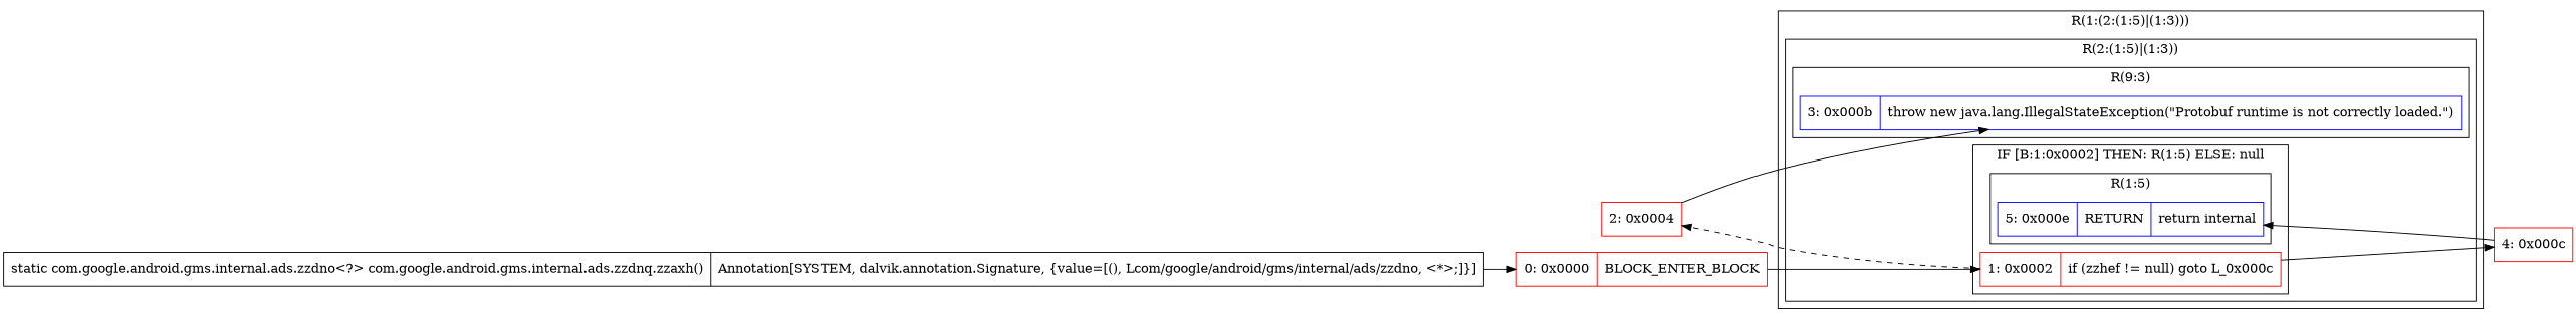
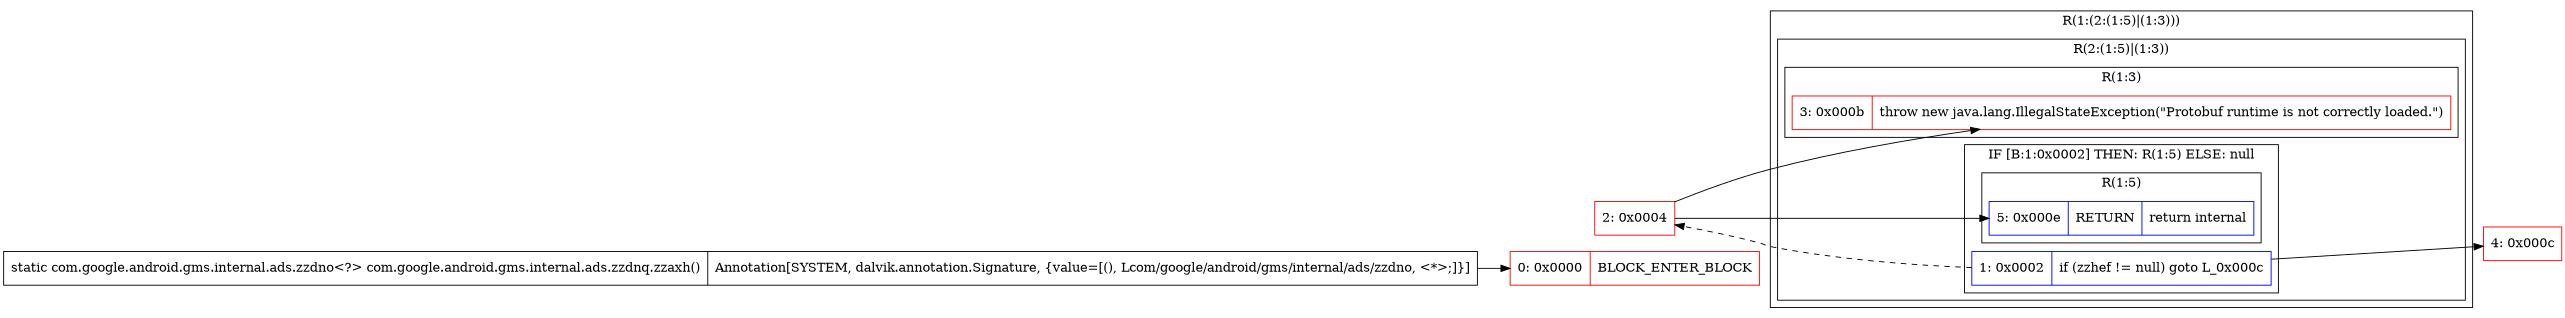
  digraph {
    rankdir=LR
    node [color=blue shape=record]
    n1 [label="{5\:\ 0x000e|RETURN\l|return internal\l}"]
-   n2 [color=red label="{1\:\ 0x0002|if (zzhef != null) goto L_0x000c\l}"]
-   n3 [label="{3\:\ 0x000b|throw new java.lang.IllegalStateException(\"Protobuf runtime is not correctly loaded.\")\l}"]
+   n2 [label="{1\:\ 0x0002|if (zzhef != null) goto L_0x000c\l}"]
+   n3 [color=red label="{3\:\ 0x000b|throw new java.lang.IllegalStateException(\"Protobuf runtime is not correctly loaded.\")\l}"]
    n4 [color=red label="{2\:\ 0x0004}"]
    n5 [color=red label="{4\:\ 0x000c}"]
    n6 [color=red label="{0\:\ 0x0000|BLOCK_ENTER_BLOCK\l}"]
    n7 [label="{static com.google.android.gms.internal.ads.zzdno\<?\> com.google.android.gms.internal.ads.zzdnq.zzaxh()  | Annotation[SYSTEM, dalvik.annotation.Signature, \{value=[(), Lcom\/google\/android\/gms\/internal\/ads\/zzdno, \<*\>;]\}]\l}" color=""]
    subgraph cluster_1 {
      label="R(1:(2:(1:5)|(1:3)))"
      subgraph cluster_2 {
        label="R(2:(1:5)|(1:3))"
        subgraph cluster_3 {
          label="IF [B:1:0x0002] THEN: R(1:5) ELSE: null"
          n2
          subgraph cluster_4 {
            label="R(1:5)"
            n1
          }
        }
        subgraph cluster_5 {
-         label="R(9:3)"
+         label="R(1:3)"
          n3
        }
      }
    }
    n2 -> n4 [style=dashed]
    n2 -> n5
    n4 -> n3
-   n5 -> n1
-   n6 -> n2
+   n4 -> n1
    n7 -> n6
  }
